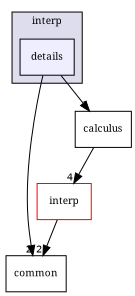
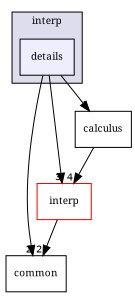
  digraph {
    compound=true
    fontname="Noto Serif"
    node [fontname="Noto Serif" fontsize=10 shape=box]
    edge [fontname="Noto Serif" headlabel=2 labeldistance=1.5 labelfontname=Helvetica labelfontsize=10]
    n1 [fillcolor="#eeeeff" label=details pencolor=black style=filled]
    n2 [label=common]
    n3 [color=red fillcolor=white label=interp style=filled]
    n4 [label=calculus]
    subgraph cluster_1 {
      bgcolor="#ddddee"
      fontsize=10
      label=interp
      pencolor=black
      n1
    }
    n1 -> n2
+   n1 -> n3 [headlabel=3]
    n1 -> n4 [headlabel=1]
    n3 -> n2
    n4 -> n3 [headlabel=4]
  }
